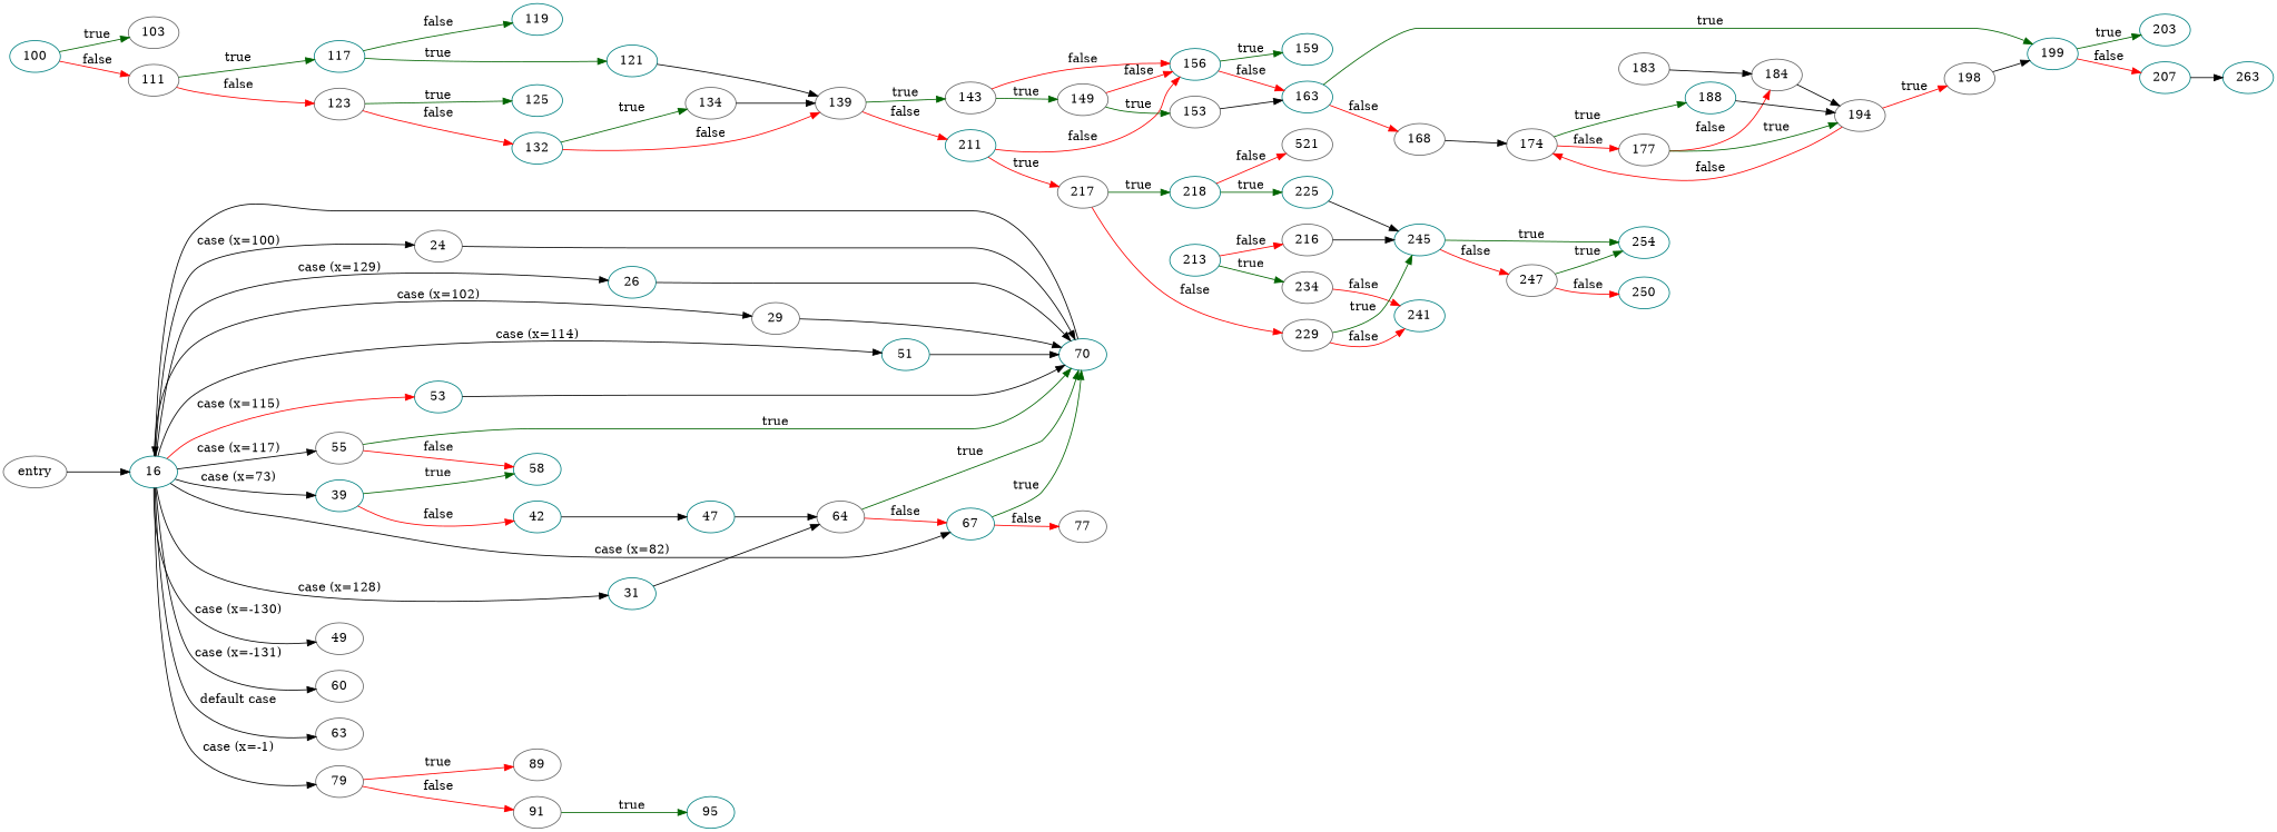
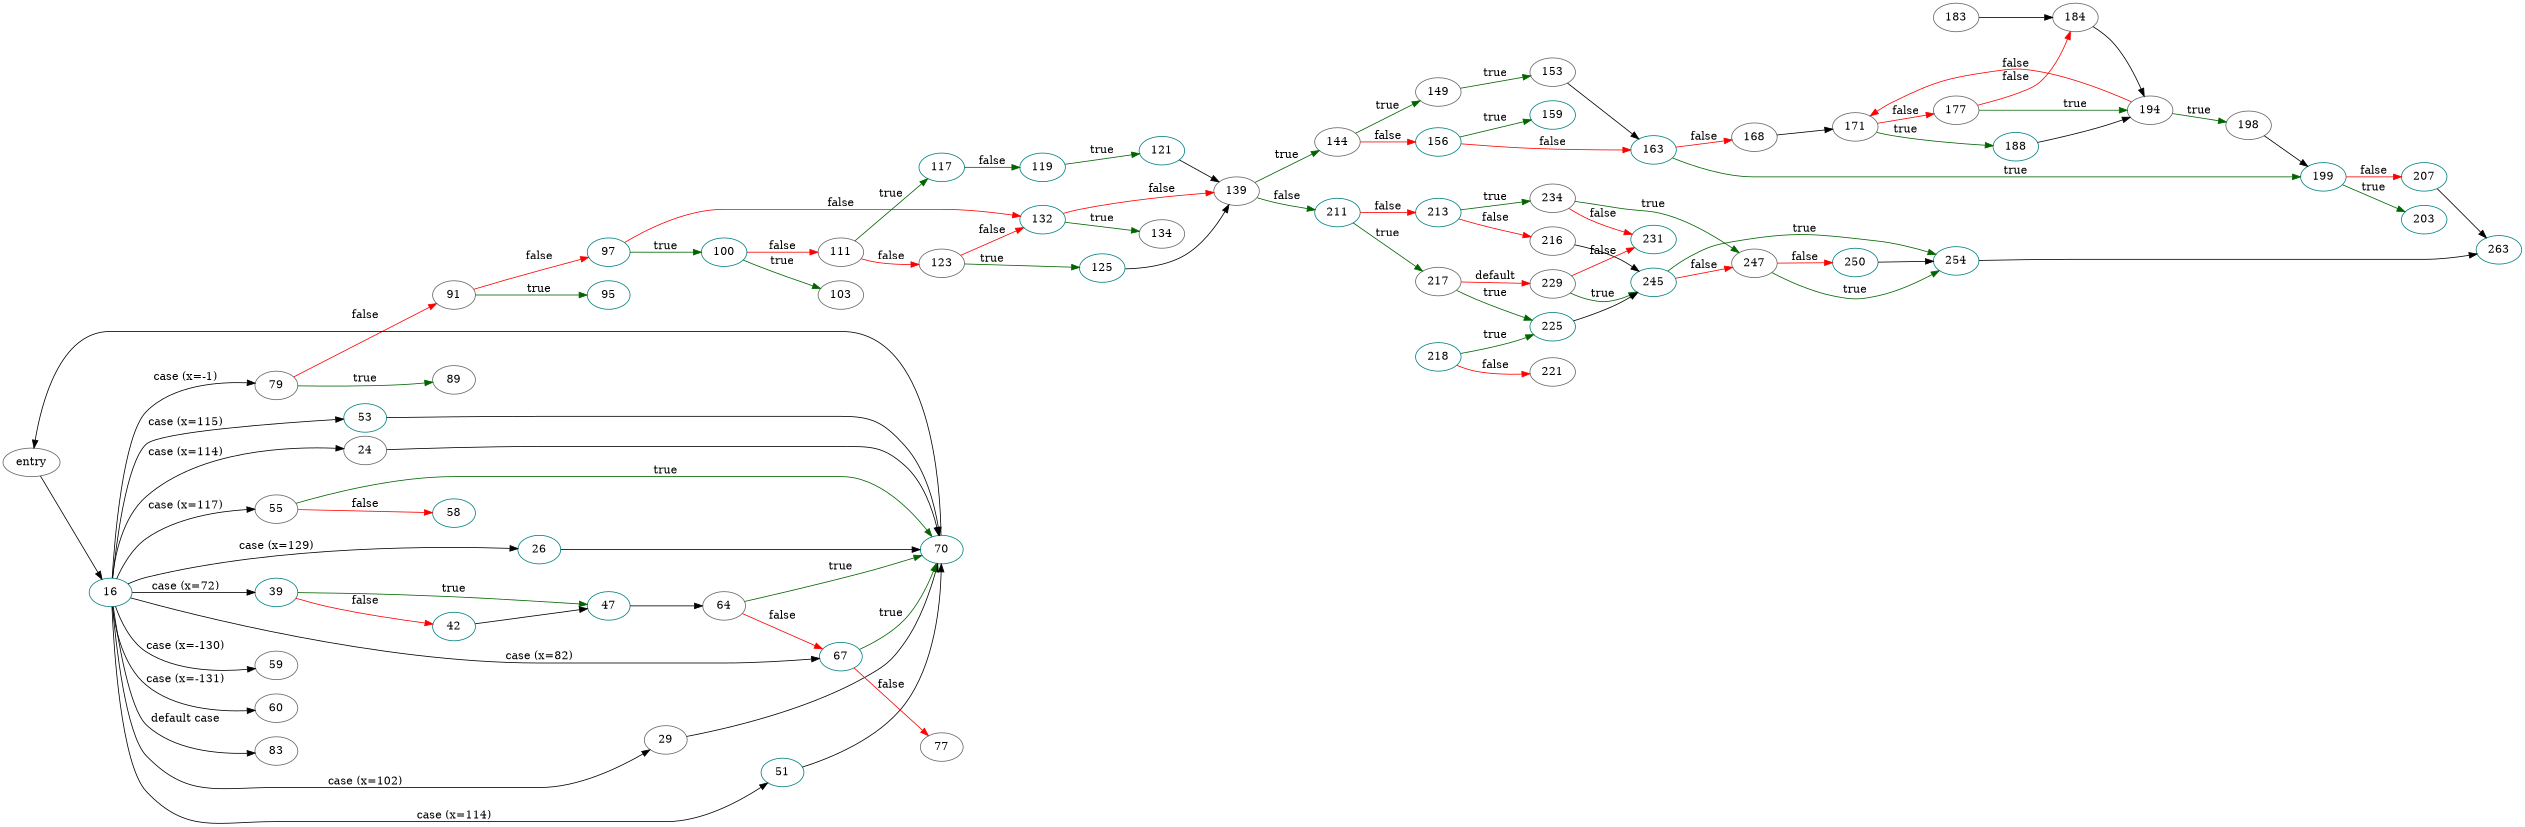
  digraph {
    rankdir=LR
    node [color=teal]
    n1 [color=gray40 label=entry]
    16
    24 [color=gray40]
    26
    29 [color=gray40]
-   31
    39
    51
    53
    55 [color=gray40]
-   59 [color=gray40 label=49]
+   59 [color=gray40]
    60 [color=gray40]
-   63 [color=gray40]
+   63 [color=gray40 label=83]
    67
    79 [color=gray40]
    70
    64 [color=gray40]
    42
    47
    58
    77 [color=gray40]
    89 [color=gray40]
    91 [color=gray40]
    95
+   97
    100
    132
    103 [color=gray40]
    111 [color=gray40]
    139 [color=gray40]
    134 [color=gray40]
    117
    123 [color=gray40]
    119
    121
    125
-   143 [color=gray40]
+   143 [color=gray40 label=144]
    211
    149 [color=gray40]
    156
    213
    217 [color=gray40]
    153 [color=gray40]
    163
    159
    168 [color=gray40]
    199
-   171 [color=gray40 label=174]
+   171 [color=gray40]
    203
    207
    177 [color=gray40]
    188
    184 [color=gray40]
    194 [color=gray40]
    183 [color=gray40]
    198 [color=gray40]
    263
    216 [color=gray40]
    234 [color=gray40]
    218
    229 [color=gray40]
    245
-   241
+   241 [label=231]
    247 [color=gray40]
    254
-   221 [color=gray40 label=521]
+   221 [color=gray40]
    225
    250
    n1 -> 16
-   16 -> 24 [label="case (x=100)"]
+   16 -> 24 [label="case (x=114)"]
    16 -> 26 [label="case (x=129)"]
    16 -> 29 [label="case (x=102)"]
-   16 -> 31 [label="case (x=128)"]
-   16 -> 39 [label="case (x=73)"]
+   16 -> 39 [label="case (x=72)"]
    16 -> 51 [label="case (x=114)"]
-   16 -> 53 [label="case (x=115)" color=red]
+   16 -> 53 [label="case (x=115)"]
    16 -> 55 [label="case (x=117)"]
    16 -> 59 [label="case (x=-130)"]
    16 -> 60 [label="case (x=-131)"]
    16 -> 63 [label="default case"]
    16 -> 67 [label="case (x=82)"]
    16 -> 79 [label="case (x=-1)"]
    24 -> 70
    26 -> 70
    29 -> 70
-   31 -> 64
    39 -> 42 [color=red label=false]
-   39 -> 58 [color=darkgreen label=true]
+   39 -> 47 [color=darkgreen label=true]
    51 -> 70
    53 -> 70
    55 -> 70 [color=darkgreen label=true]
    55 -> 58 [color=red label=false]
    67 -> 70 [color=darkgreen label=true]
    67 -> 77 [color=red label=false]
-   79 -> 89 [color=red label=true]
+   79 -> 89 [color=darkgreen label=true]
    79 -> 91 [color=red label=false]
-   70 -> 16
+   70 -> n1
    64 -> 67 [color=red label=false]
    64 -> 70 [color=darkgreen label=true]
    42 -> 47
    47 -> 64
    91 -> 95 [color=darkgreen label=true]
+   91 -> 97 [color=red label=false]
+   97 -> 100 [color=darkgreen label=true]
+   97 -> 132 [color=red label=false]
    100 -> 103 [color=darkgreen label=true]
    100 -> 111 [color=red label=false]
    132 -> 139 [color=red label=false]
    132 -> 134 [color=darkgreen label=true]
    111 -> 117 [color=darkgreen label=true]
    111 -> 123 [color=red label=false]
    139 -> 143 [color=darkgreen label=true]
-   139 -> 211 [color=red label=false]
-   134 -> 139
+   139 -> 211 [color=darkgreen label=false]
+   125 -> 139
    117 -> 119 [color=darkgreen label=false]
-   117 -> 121 [color=darkgreen label=true]
+   119 -> 121 [color=darkgreen label=true]
    123 -> 132 [color=red label=false]
    123 -> 125 [color=darkgreen label=true]
    121 -> 139
    143 -> 149 [color=darkgreen label=true]
    143 -> 156 [color=red label=false]
-   211 -> 156 [color=red label=false]
-   211 -> 217 [color=red label=true]
-   149 -> 156 [color=red label=false]
+   211 -> 213 [color=red label=false]
+   211 -> 217 [color=darkgreen label=true]
    149 -> 153 [color=darkgreen label=true]
    156 -> 163 [color=red label=false]
    156 -> 159 [color=darkgreen label=true]
    213 -> 216 [color=red label=false]
    213 -> 234 [color=darkgreen label=true]
-   217 -> 218 [color=darkgreen label=true]
-   217 -> 229 [color=red label=false]
+   217 -> 225 [color=darkgreen label=true]
+   217 -> 229 [color=red label=default]
    153 -> 163
    163 -> 168 [color=red label=false]
    163 -> 199 [color=darkgreen label=true]
    168 -> 171
    199 -> 203 [color=darkgreen label=true]
    199 -> 207 [color=red label=false]
    171 -> 177 [color=red label=false]
    171 -> 188 [color=darkgreen label=true]
    207 -> 263
    177 -> 184 [color=red label=false]
    177 -> 194 [color=darkgreen label=true]
    188 -> 194
    184 -> 194
    194 -> 171 [color=red label=false]
-   194 -> 198 [color=red label=true]
+   194 -> 198 [color=darkgreen label=true]
    183 -> 184
    198 -> 199
    216 -> 245
    234 -> 241 [color=red label=false]
+   234 -> 247 [color=darkgreen label=true]
    218 -> 221 [color=red label=false]
    218 -> 225 [color=darkgreen label=true]
    229 -> 245 [color=darkgreen label=true]
    229 -> 241 [color=red label=false]
    245 -> 247 [color=red label=false]
    245 -> 254 [color=darkgreen label=true]
    247 -> 254 [color=darkgreen label=true]
    247 -> 250 [color=red label=false]
+   254 -> 263
    225 -> 245
+   250 -> 254
  }
